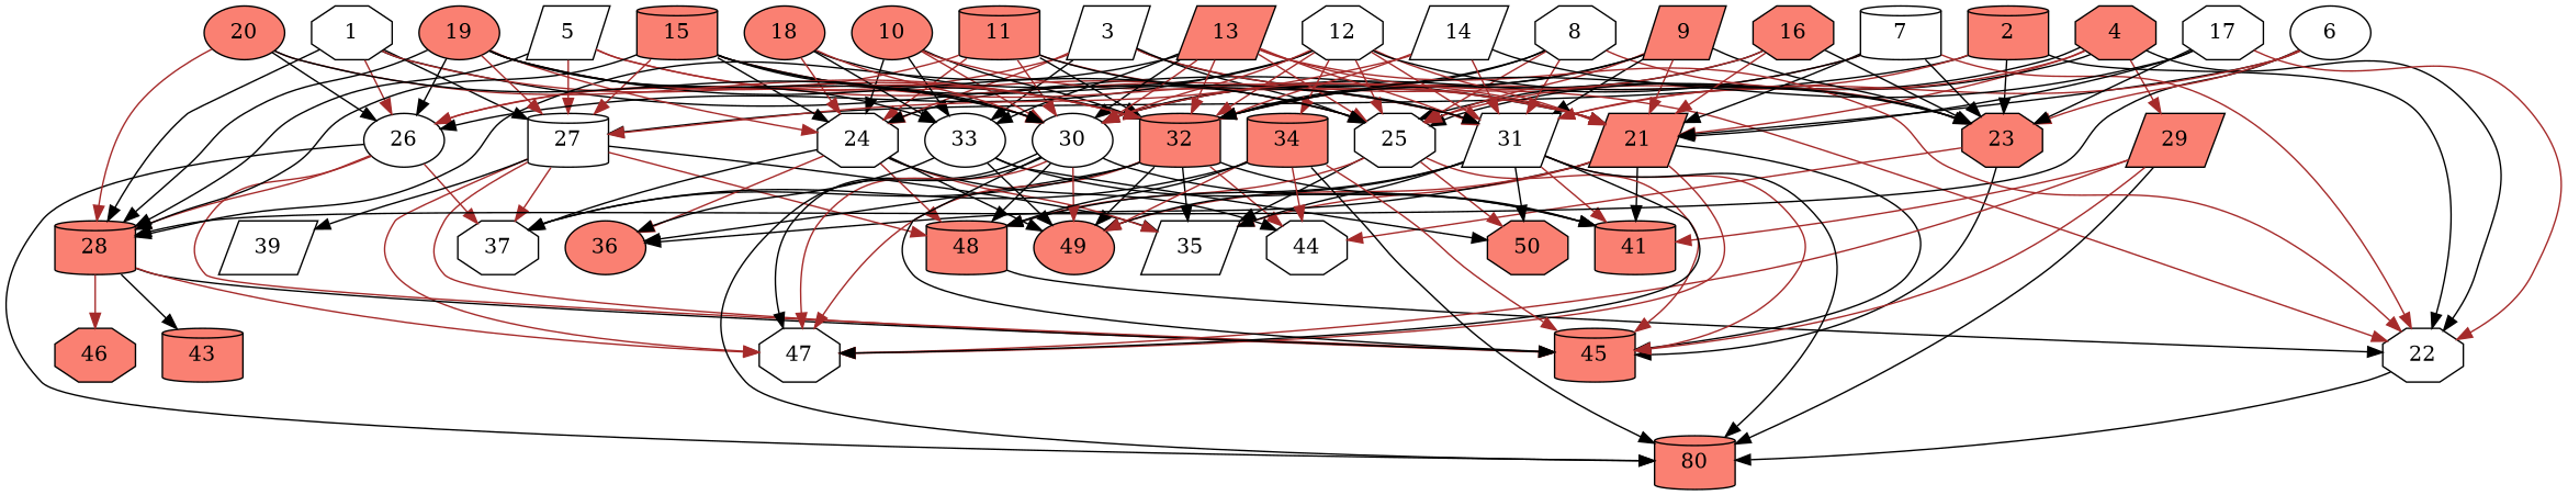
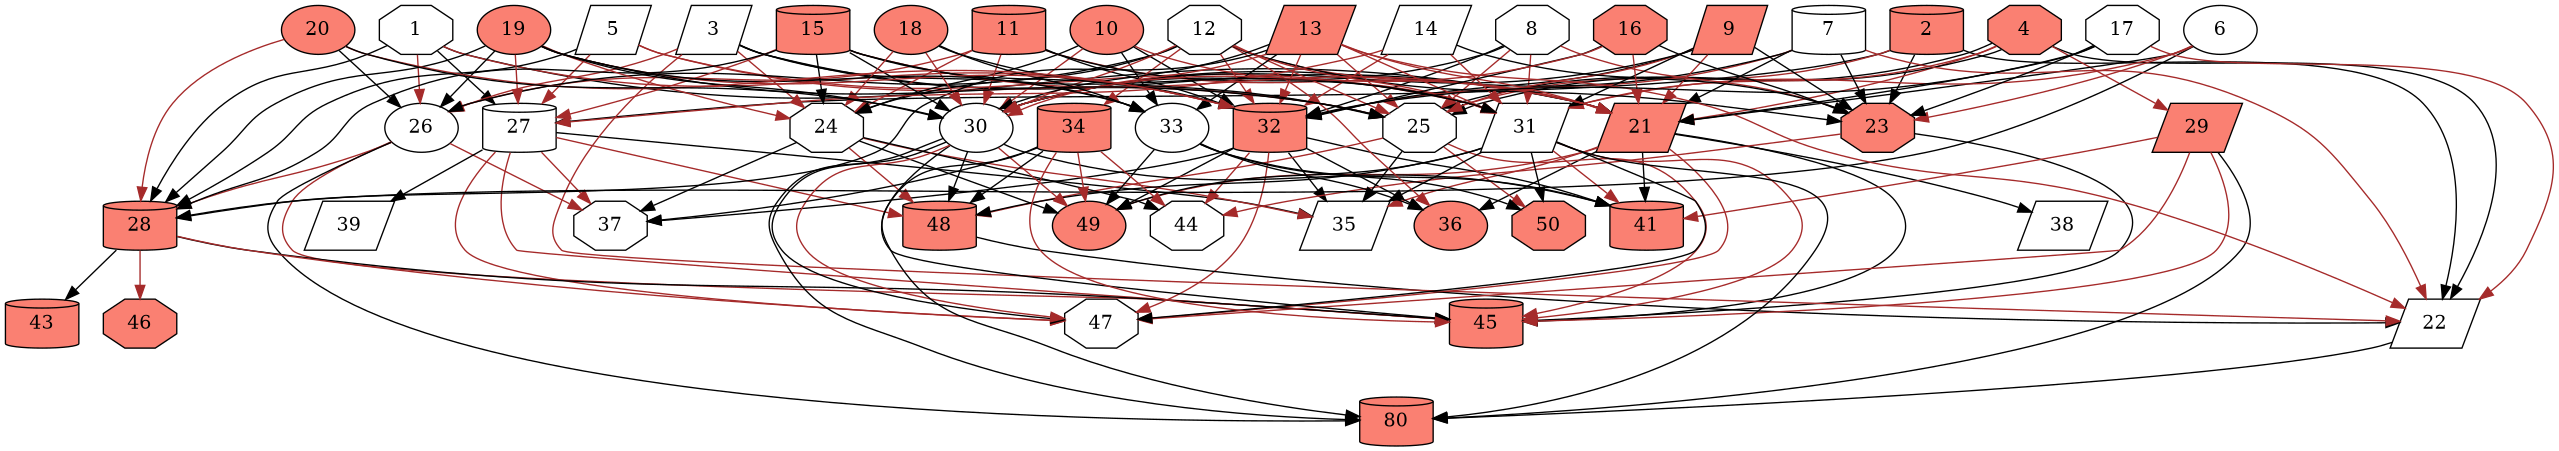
  digraph {
    node [alpha=0.19 fillcolor=salmon shape=octagon style=filled]
    edge [color=black]
    1 [alpha=0.11 expect_size=1486472162038572384256 fillcolor=white]
    21 [alpha=0.10 expect_size=7441223705113074 shape=parallelogram]
    26 [alpha=0.13 expect_size=137677380472826448 fillcolor=white shape=ellipse]
    27 [alpha=0.07 expect_size=2471985865155436032 fillcolor=white shape=cylinder]
    28 [alpha=0.03 expect_size=369277853774212288 shape=cylinder]
    32 [alpha=0.04 expect_size=111839304892834381824 shape=cylinder]
    35 [alpha=0.18 expect_size=229862227507307 fillcolor=white shape=parallelogram]
    36 [alpha=0.17 expect_size=379043764295494 shape=ellipse]
+   38 [alpha=0.10 expect_size=3410208703075180 fillcolor=white shape=parallelogram]
    41 [alpha=0.04 expect_size=22767919104318592 shape=cylinder]
    45 [alpha=0.08 expect_size=17444169054108516352 shape=cylinder]
    47 [alpha=0.04 expect_size=847104874461359616 fillcolor=white]
    49 [alpha=0.16 expect_size=5831709852138752 shape=ellipse]
    n14 [alpha=0.12 expect_size=556431120778919936000 label=80 shape=cylinder]
    37 [expect_size=1380329844699067 fillcolor=white]
    48 [alpha=0.06 expect_size=16951174274124288 shape=cylinder]
    39 [alpha=0.08 expect_size=3688214958086029312 fillcolor=white shape=parallelogram]
    43 [expect_size=381348482015737600 shape=cylinder]
    46 [expect_size=665453788930877184]
    44 [alpha=0.05 expect_size=1261558136139356 fillcolor=white]
-   22 [expect_size=691787639074977 fillcolor=white]
+   22 [expect_size=691787639074977 fillcolor=white shape=parallelogram]
    2 [alpha=0.15 expect_size=18729477403859184 shape=cylinder]
    23 [alpha=0.11 expect_size=13754737665721237504]
    25 [alpha=0.11 expect_size=54112395536590848 fillcolor=white]
    50 [alpha=0.07 expect_size=858996338278913152]
    3 [alpha=0.03 expect_size=1147409958747863252992 fillcolor=white shape=parallelogram]
    24 [expect_size=612658898272256000 fillcolor=white]
    33 [alpha=0.05 expect_size=1104920950106750976 fillcolor=white shape=ellipse]
    4 [alpha=0.12 expect_size=132870238800372880]
    29 [alpha=0.16 expect_size=5643811265173760 shape=parallelogram]
    31 [alpha=0.04 expect_size=158471614378013280 fillcolor=white shape=parallelogram]
    5 [alpha=0.07 expect_size=160172991990009430016 fillcolor=white shape=parallelogram]
    6 [alpha=0.02 expect_size=802943216177544576 fillcolor=white shape=ellipse]
    7 [alpha=0.05 expect_size=3417092034405651 fillcolor=white shape=cylinder]
    30 [expect_size=34314783926581756 fillcolor=white shape=ellipse]
    8 [alpha=0.17 expect_size=1365424931340288000 fillcolor=white]
    9 [alpha=0.06 expect_size=736341898264774400 shape=parallelogram]
    10 [alpha=0.14 expect_size=1988425135929505611776 shape=ellipse]
    11 [alpha=0.14 expect_size=35799479206577288 shape=cylinder]
    12 [alpha=0.09 expect_size=4887214011621310464 fillcolor=white]
    34 [alpha=0.05 expect_size=3075200410517356 shape=cylinder]
    13 [alpha=0.05 expect_size=1026280161802723328 shape=parallelogram]
    14 [alpha=0.08 expect_size=33872434138649198592 fillcolor=white shape=parallelogram]
    15 [expect_size=1794960410230258663424 shape=cylinder]
    16 [alpha=0.00 expect_size=339243488554572288]
    17 [alpha=0.18 expect_size=969577855728918016 fillcolor=white]
    18 [alpha=0.17 expect_size=637349232850874112 shape=ellipse]
    19 [alpha=0.09 expect_size=203153949367776313344 shape=ellipse]
    20 [alpha=0.04 expect_size=289136349818621263872 shape=ellipse]
    1 -> 21
    1 -> 26 [color=brown]
    1 -> 27
    1 -> 28
    1 -> 32 [color=brown]
    21 -> 35 [color=brown]
    21 -> 36
+   21 -> 38
    21 -> 41
    21 -> 45
    21 -> 47 [color=brown]
    21 -> 49 [color=brown]
    26 -> 28 [color=brown]
    26 -> 45 [color=brown]
    26 -> n14
    26 -> 37 [color=brown]
    27 -> 35
    27 -> 45 [color=brown]
    27 -> 47 [color=brown]
    27 -> 37 [color=brown]
    27 -> 48 [color=brown]
    27 -> 39
    28 -> 45
    28 -> 47 [color=brown]
    28 -> 43
    28 -> 46 [color=brown]
    32 -> 35
    32 -> 36
    32 -> 41
    32 -> 47 [color=brown]
    32 -> 49
    32 -> 37
    32 -> 44 [color=brown]
    48 -> 22
    22 -> n14
    2 -> 27
    2 -> 22
    2 -> 23
    2 -> 25 [color=brown]
    23 -> 45
    23 -> 44 [color=brown]
    25 -> 35
    25 -> 45 [color=brown]
    25 -> 48 [color=brown]
    25 -> 50 [color=brown]
    3 -> 21
    3 -> 26 [color=brown]
    3 -> 22 [color=brown]
    3 -> 25
    3 -> 24 [color=brown]
    3 -> 33
    24 -> 35 [color=brown]
-   24 -> 36 [color=brown]
+   12 -> 36 [color=brown]
    24 -> 49
    24 -> 37
    24 -> 48 [color=brown]
    24 -> 44
    33 -> 36
    33 -> 41
    33 -> 49
    33 -> 50
    4 -> 21 [color=brown]
    4 -> 22
    4 -> 25
    4 -> 25
    4 -> 29 [color=brown]
    4 -> 31 [color=brown]
    29 -> 41 [color=brown]
    29 -> 45 [color=brown]
    29 -> 47 [color=brown]
    29 -> n14
    31 -> 35
    31 -> 41 [color=brown]
    31 -> 45 [color=brown]
    31 -> 47
    31 -> 49
    31 -> n14
    31 -> 48
    31 -> 50
    5 -> 27 [color=brown]
    5 -> 28
    5 -> 25 [color=brown]
    5 -> 31 [color=brown]
    6 -> 21
    6 -> 28
    6 -> 23 [color=brown]
    6 -> 31 [color=brown]
    7 -> 21
    7 -> 32 [color=brown]
    7 -> 22 [color=brown]
    7 -> 23
    7 -> 30
    30 -> 41
    30 -> 45
    30 -> 47
    30 -> 47 [color=brown]
    30 -> 49 [color=brown]
    30 -> n14
    30 -> 48
    8 -> 32
    8 -> 23 [color=brown]
    8 -> 25 [color=brown]
    8 -> 31 [color=brown]
    8 -> 30
    9 -> 21 [color=brown]
    9 -> 32
    9 -> 23
    9 -> 25 [color=brown]
    9 -> 31
    9 -> 30
    10 -> 32
    10 -> 24
    10 -> 33
    10 -> 31 [color=brown]
    10 -> 30 [color=brown]
    11 -> 21 [color=brown]
    11 -> 26 [color=brown]
    11 -> 32
    11 -> 24 [color=brown]
    11 -> 31
    11 -> 30 [color=brown]
    12 -> 21 [color=brown]
    12 -> 26
    12 -> 32 [color=brown]
    12 -> 23
    12 -> 25 [color=brown]
    12 -> 24
    12 -> 31 [color=brown]
    12 -> 30 [color=brown]
    12 -> 34 [color=brown]
    34 -> 45 [color=brown]
    34 -> 49 [color=brown]
    34 -> n14
    34 -> 37
    34 -> 48
    34 -> 44 [color=brown]
    13 -> 21 [color=brown]
    13 -> 28
    13 -> 32 [color=brown]
    13 -> 22 [color=brown]
    13 -> 25 [color=brown]
    13 -> 33
    13 -> 31 [color=brown]
    13 -> 30
    13 -> 30 [color=brown]
    14 -> 27 [color=brown]
    14 -> 32 [color=brown]
    14 -> 23
    14 -> 31 [color=brown]
    15 -> 21 [color=brown]
    15 -> 27 [color=brown]
    15 -> 28
    15 -> 32
    15 -> 24
    15 -> 31
    15 -> 30
    16 -> 21 [color=brown]
    16 -> 32
    16 -> 23
    16 -> 30 [color=brown]
    17 -> 21
    17 -> 32
    17 -> 22 [color=brown]
    17 -> 23
    18 -> 25
    18 -> 24 [color=brown]
    18 -> 33
    18 -> 30 [color=brown]
    19 -> 26
    19 -> 27 [color=brown]
    19 -> 28
    19 -> 32 [color=brown]
    19 -> 25
    19 -> 24 [color=brown]
    19 -> 33
    19 -> 30
    20 -> 26
    20 -> 28 [color=brown]
    20 -> 32 [color=brown]
    20 -> 30
  }
